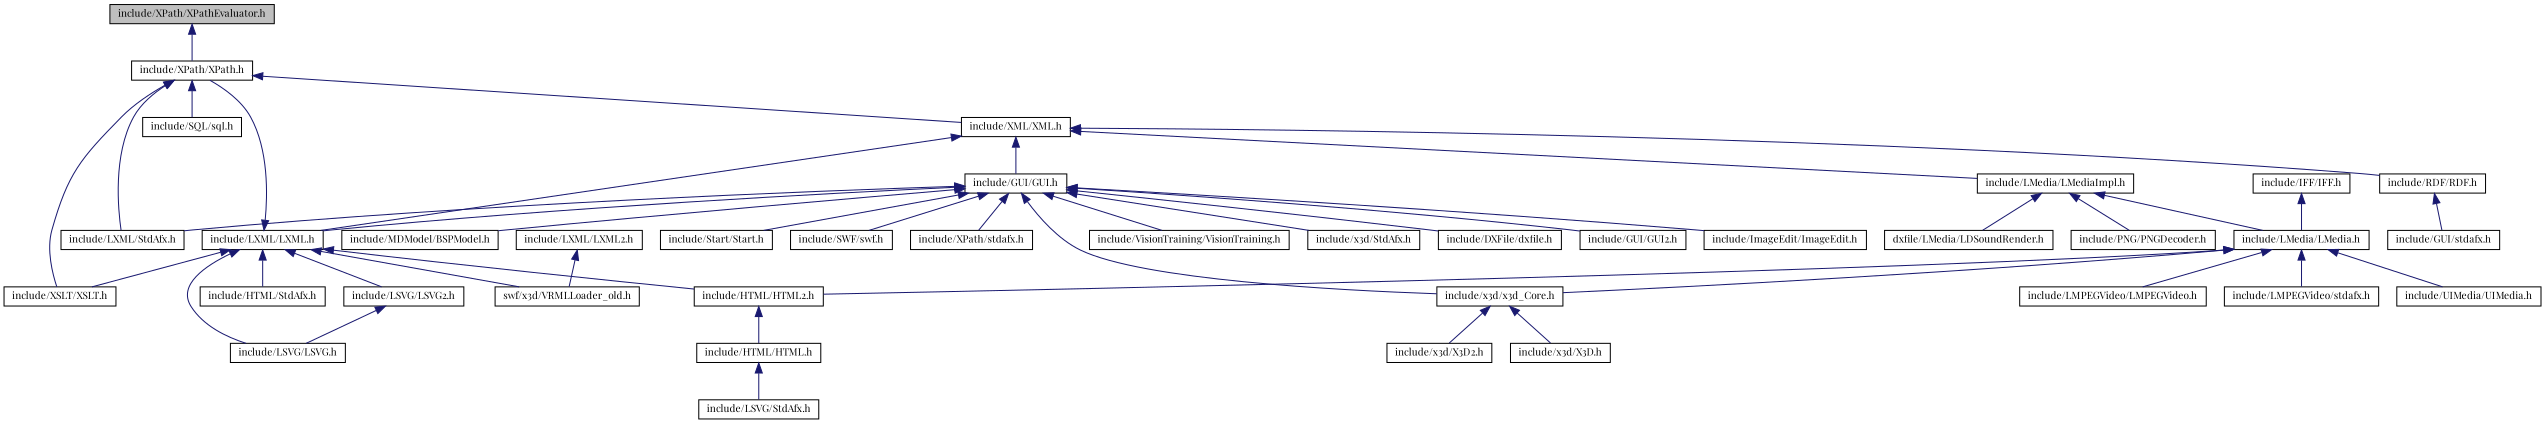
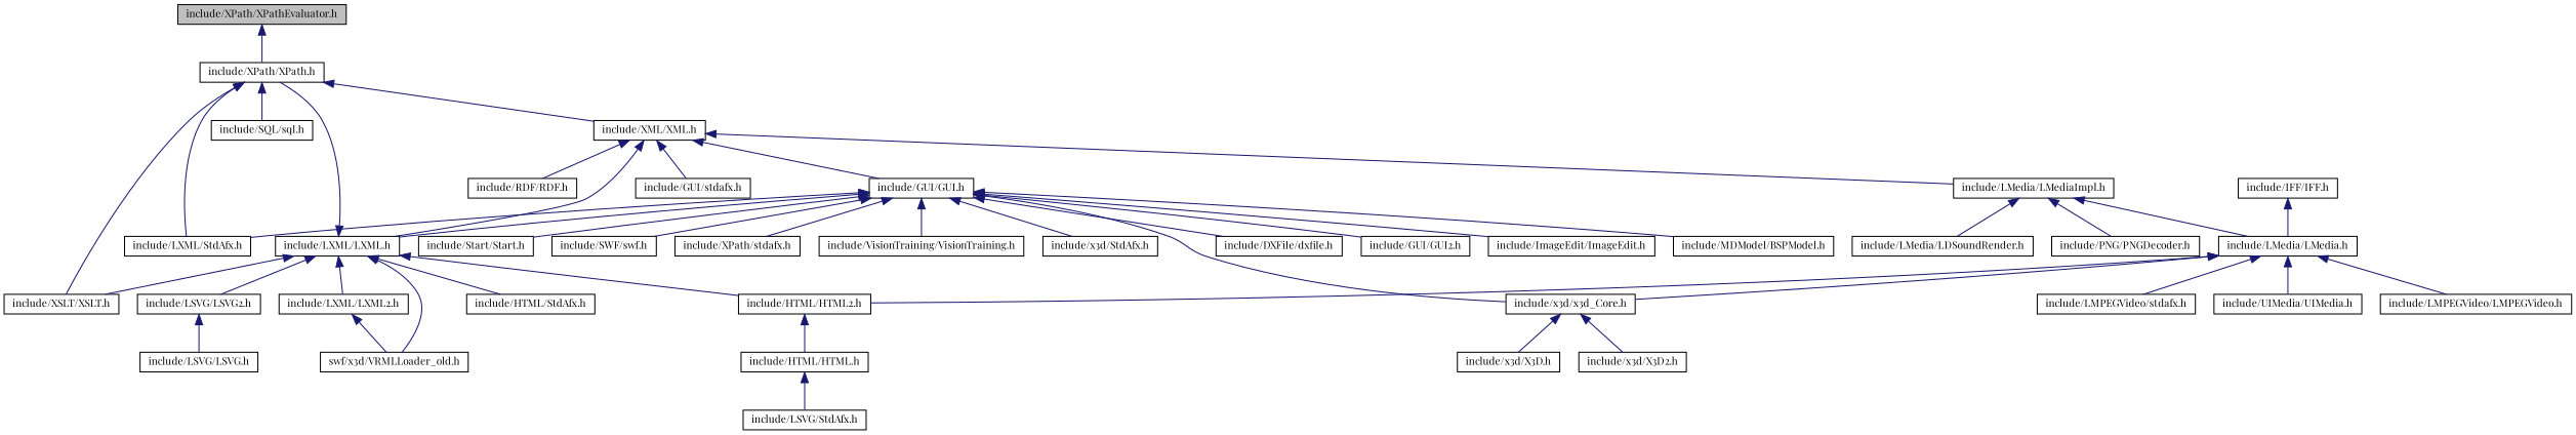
  digraph {
    fontname="Playfair Display"
    node [color=black fillcolor=white fontname="Playfair Display" fontsize=10 shape=record style=filled]
    edge [color=midnightblue dir=back fontname="Playfair Display" fontsize=10 labelfontname=Helvetica labelfontsize=10 style=solid]
    n1 [fillcolor=grey75 fontcolor=black height=0.2 label="include/XPath/XPathEvaluator.h" width=0.4]
    n2 [height=0.2 label="include/XPath/XPath.h" width=0.4]
    n3 [height=0.2 label="include/XSLT/XSLT.h" width=0.4]
    n4 [height=0.2 label="include/LXML/StdAfx.h" width=0.4]
    n5 [height=0.2 label="include/SQL/sql.h" width=0.4]
    n6 [height=0.2 label="include/XML/XML.h" width=0.4]
    n7 [height=0.2 label="include/LXML/LXML.h" width=0.4]
    n8 [height=0.2 label="include/HTML/HTML2.h" width=0.4]
    n9 [height=0.2 label="include/HTML/StdAfx.h" width=0.4]
    n10 [height=0.2 label="include/LSVG/LSVG2.h" width=0.4]
    n11 [height=0.2 label="include/LXML/LXML2.h" width=0.4]
    n12 [height=0.2 label="swf/x3d/VRMLLoader_old.h" width=0.4]
    n13 [height=0.2 label="include/GUI/GUI.h" width=0.4]
    n14 [height=0.2 label="include/GUI/stdafx.h" width=0.4]
    n15 [height=0.2 label="include/LMedia/LMediaImpl.h" width=0.4]
    n16 [height=0.2 label="include/RDF/RDF.h" width=0.4]
    n17 [height=0.2 label="include/HTML/HTML.h" width=0.4]
    n18 [height=0.2 label="include/LSVG/LSVG.h" width=0.4]
    n19 [height=0.2 label="include/LSVG/StdAfx.h" width=0.4]
    n20 [height=0.2 label="include/DXFile/dxfile.h" width=0.4]
    n21 [height=0.2 label="include/GUI/GUI2.h" width=0.4]
    n22 [height=0.2 label="include/ImageEdit/ImageEdit.h" width=0.4]
    n23 [height=0.2 label="include/MDModel/BSPModel.h" width=0.4]
    n24 [height=0.2 label="include/Start/Start.h" width=0.4]
    n25 [height=0.2 label="include/SWF/swf.h" width=0.4]
    n26 [height=0.2 label="include/XPath/stdafx.h" width=0.4]
    n27 [height=0.2 label="include/VisionTraining/VisionTraining.h" width=0.4]
    n28 [height=0.2 label="include/x3d/StdAfx.h" width=0.4]
    n29 [height=0.2 label="include/x3d/x3d_Core.h" width=0.4]
-   n30 [height=0.2 label="dxfile/LMedia/LDSoundRender.h" width=0.4]
+   n30 [height=0.2 label="include/LMedia/LDSoundRender.h" width=0.4]
    n31 [height=0.2 label="include/LMedia/LMedia.h" width=0.4]
    n32 [height=0.2 label="include/PNG/PNGDecoder.h" width=0.4]
    n33 [height=0.2 label="include/x3d/X3D.h" width=0.4]
    n34 [height=0.2 label="include/x3d/X3D2.h" width=0.4]
    n35 [height=0.2 label="include/LMPEGVideo/LMPEGVideo.h" width=0.4]
    n36 [height=0.2 label="include/LMPEGVideo/stdafx.h" width=0.4]
    n37 [height=0.2 label="include/UIMedia/UIMedia.h" width=0.4]
    n38 [height=0.2 label="include/IFF/IFF.h" width=0.4]
    n1 -> n2
    n2 -> n3
    n2 -> n4
    n2 -> n5
    n2 -> n6
    n6 -> n7
    n6 -> n13
-   n16 -> n14
+   n6 -> n14
    n6 -> n15
    n6 -> n16
    n7 -> n2
    n7 -> n3
    n7 -> n8
    n7 -> n9
    n7 -> n10
-   n7 -> n18
+   n7 -> n11
    n7 -> n12
    n8 -> n17
    n10 -> n18
    n11 -> n12
    n13 -> n4
    n13 -> n7
    n13 -> n20
    n13 -> n21
    n13 -> n22
    n13 -> n23
    n13 -> n24
    n13 -> n25
    n13 -> n26
    n13 -> n27
    n13 -> n28
    n13 -> n29
    n15 -> n30
    n15 -> n31
    n15 -> n32
    n17 -> n19
    n29 -> n33
    n29 -> n34
    n31 -> n8
    n31 -> n29
    n31 -> n35
    n31 -> n36
    n31 -> n37
    n38 -> n31
  }
